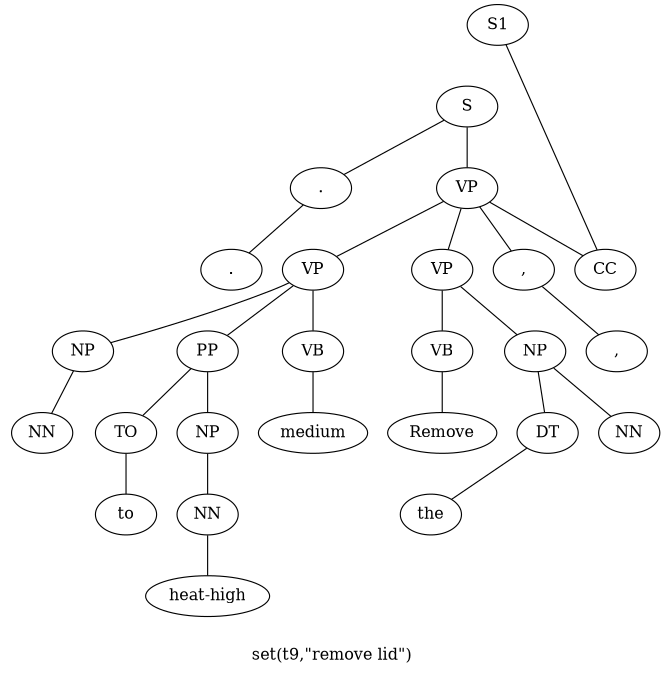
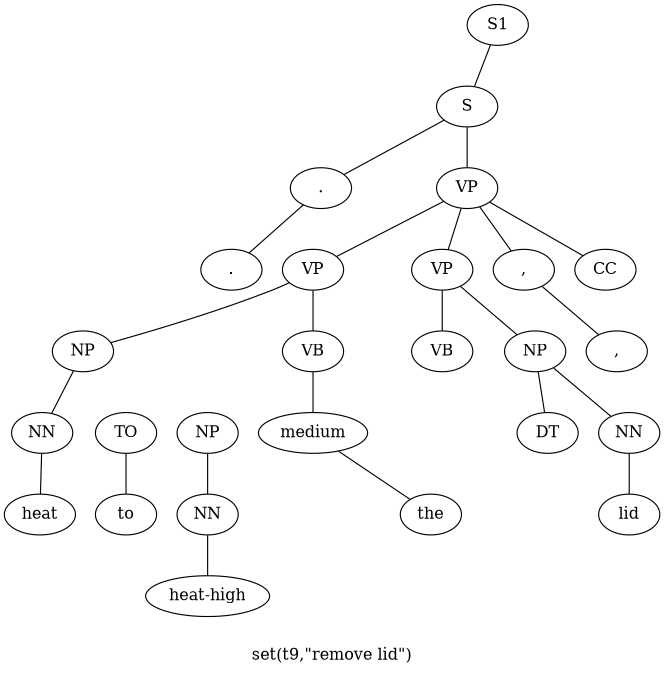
  graph {
    label="set(t9,\"remove lid\")"
    n1 [label=S1]
    n2 [label=S]
    n3 [label=VP]
    n4 [label="."]
    n5 [label=VP]
    n6 [label=","]
    n7 [label=CC]
    n8 [label=VP]
    n9 [label="."]
    n10 [label=VB]
    n11 [label=NP]
    n12 [label=","]
    n13 [label=VB]
    n14 [label=NP]
-   n15 [label=PP]
-   n16 [label=Remove]
    n17 [label=DT]
    n18 [label=NN]
    n19 [label=the]
+   n20 [label=lid]
    n21 [label=medium]
    n22 [label=NN]
    n23 [label=TO]
    n24 [label=NP]
+   n25 [label=heat]
    n26 [label=to]
    n27 [label=NN]
    n28 [label="heat-high"]
-   n1 -- n7
+   n1 -- n2
    n2 -- n3
    n2 -- n4
    n3 -- n5
    n3 -- n6
    n3 -- n7
    n3 -- n8
    n4 -- n9
    n5 -- n10
    n5 -- n11
    n6 -- n12
    n8 -- n13
    n8 -- n14
-   n8 -- n15
-   n10 -- n16
    n11 -- n17
    n11 -- n18
    n13 -- n21
    n14 -- n22
-   n15 -- n23
-   n15 -- n24
-   n17 -- n19
+   n21 -- n19
+   n18 -- n20
+   n22 -- n25
    n23 -- n26
    n24 -- n27
    n27 -- n28
  }
